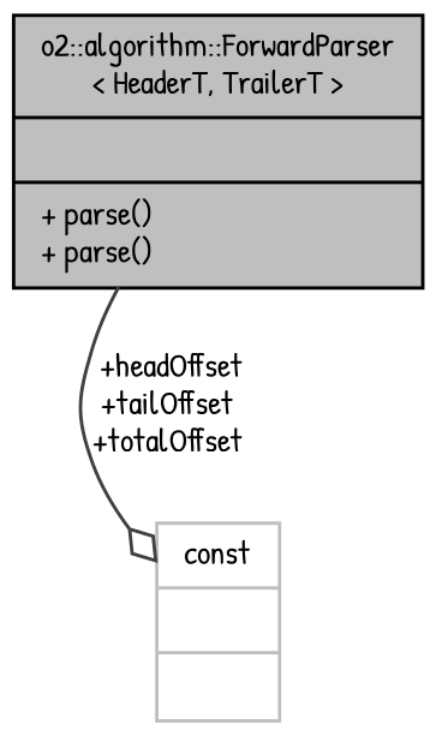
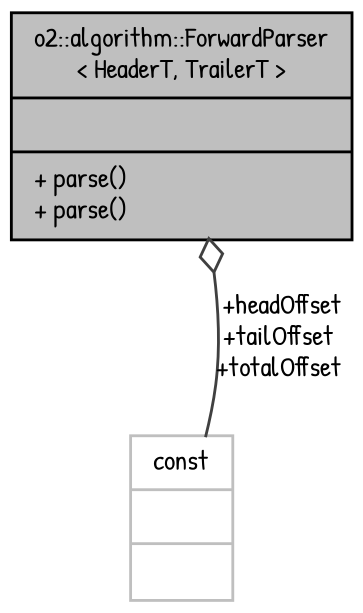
  digraph {
    fontname="Patrick Hand"
    node [fontname="Patrick Hand" fontsize=10 shape=record]
    n1 [color=black fillcolor=grey75 fontcolor=black height=0.2 label="{o2::algorithm::ForwardParser\l\< HeaderT, TrailerT \>\n||+ parse()\l+ parse()\l}" style=filled width=0.4]
    n2 [color=grey75 height=0.2 label="{const\n||}" width=0.4]
-   n1 -> n2 [arrowhead=odiamond color=grey25 fontname="Patrick Hand" fontsize=10 label=" +headOffset\n+tailOffset\n+totalOffset" labelfontname=Helvetica labelfontsize=10 style=solid]
+   n2 -> n1 [arrowhead=odiamond color=grey25 fontname="Patrick Hand" fontsize=10 label=" +headOffset\n+tailOffset\n+totalOffset" labelfontname=Helvetica labelfontsize=10 style=solid]
  }
